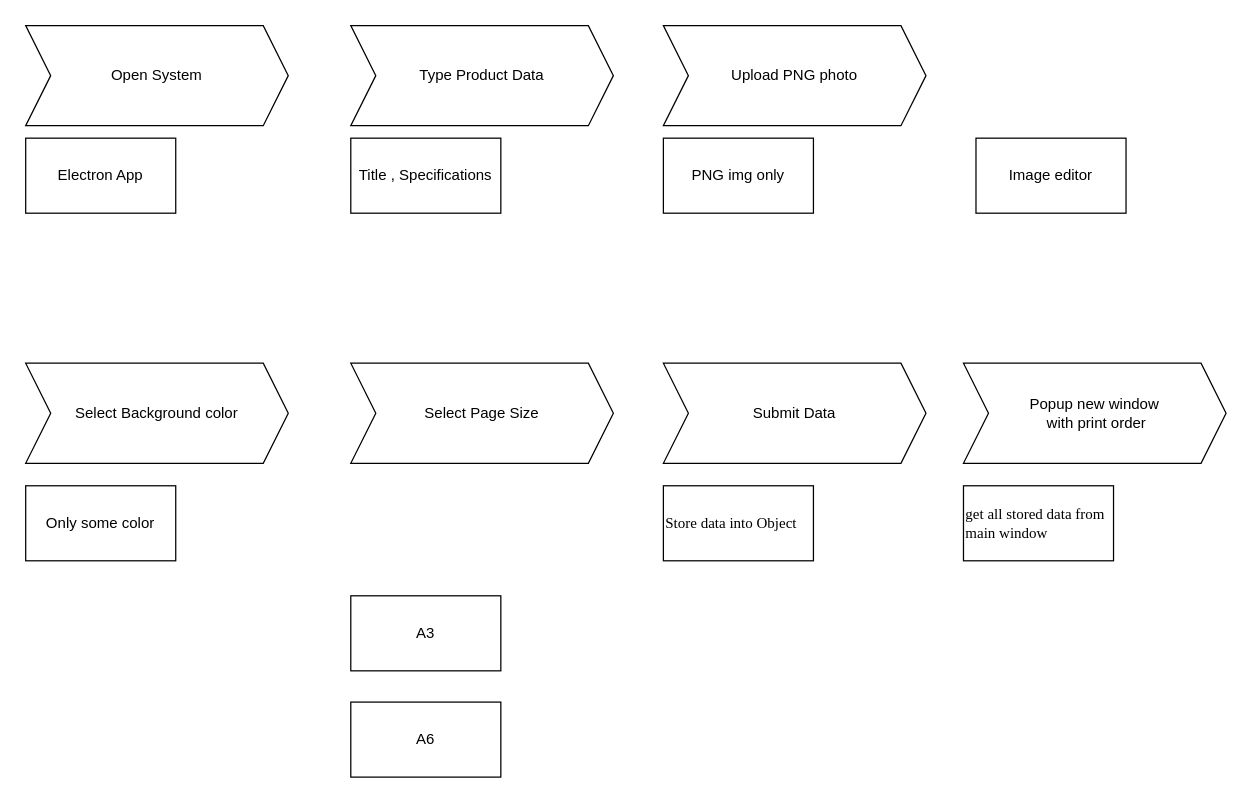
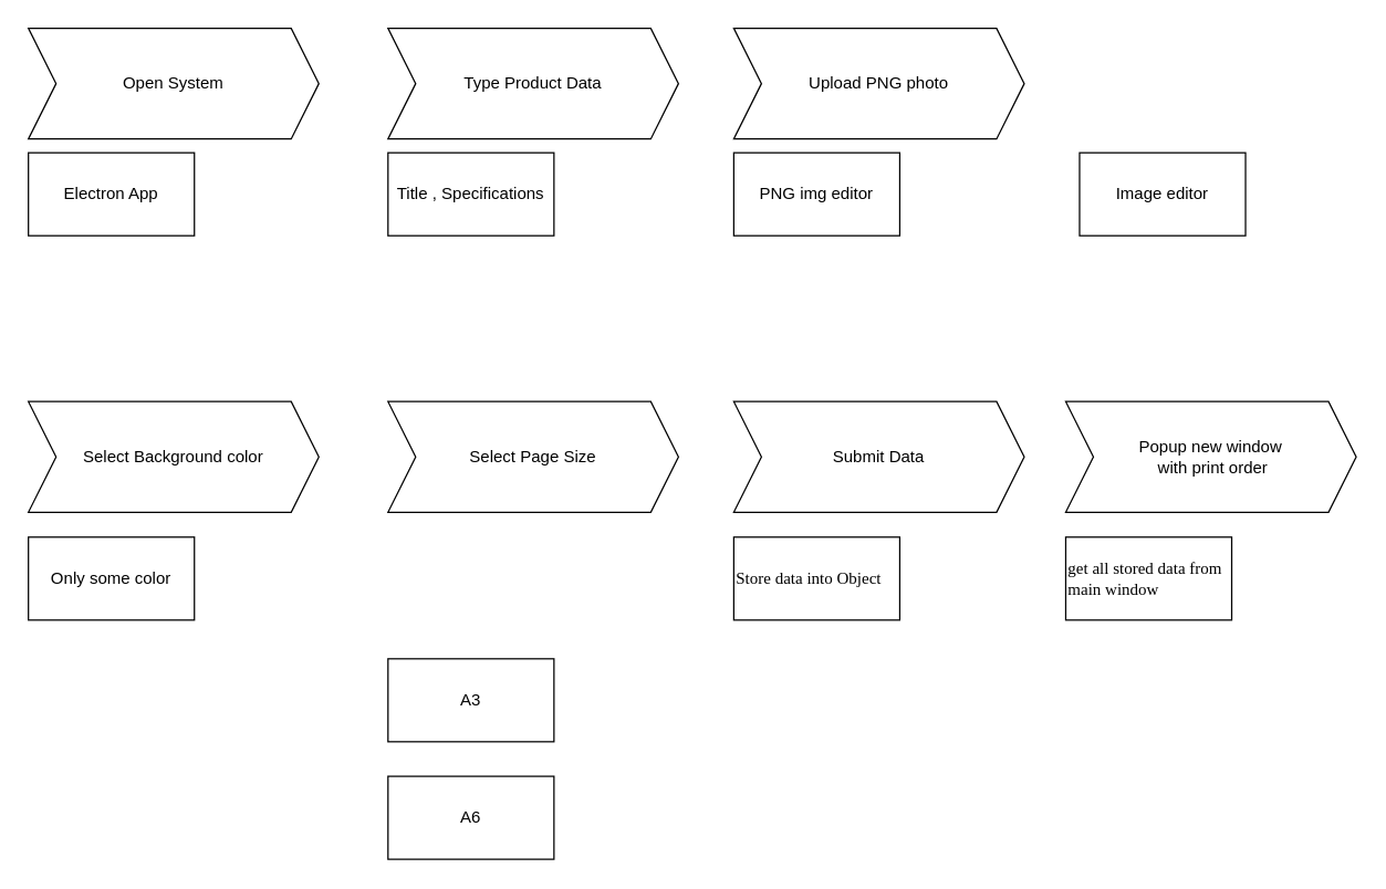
  <mxCell id="0" />
  <mxCell id="1" parent="0" />
  <mxCell id="2" value="Open System" style="shape=step;perimeter=stepPerimeter;whiteSpace=wrap;html=1;fixedSize=1;" parent="1" vertex="1"><mxGeometry x="20" y="20" width="210" height="80" as="geometry" /></mxCell>
  <mxCell id="3" value="Type Product Data" style="shape=step;perimeter=stepPerimeter;whiteSpace=wrap;html=1;fixedSize=1;" parent="1" vertex="1"><mxGeometry x="280" y="20" width="210" height="80" as="geometry" /></mxCell>
  <mxCell id="4" value="Upload PNG photo" style="shape=step;perimeter=stepPerimeter;whiteSpace=wrap;html=1;fixedSize=1;" parent="1" vertex="1"><mxGeometry x="530" y="20" width="210" height="80" as="geometry" /></mxCell>
  <mxCell id="5" value="Select Background color" style="shape=step;perimeter=stepPerimeter;whiteSpace=wrap;html=1;fixedSize=1;" parent="1" vertex="1"><mxGeometry x="20" y="290" width="210" height="80" as="geometry" /></mxCell>
  <mxCell id="6" value="Select Page Size" style="shape=step;perimeter=stepPerimeter;whiteSpace=wrap;html=1;fixedSize=1;" parent="1" vertex="1"><mxGeometry x="280" y="290" width="210" height="80" as="geometry" /></mxCell>
  <mxCell id="7" value="A3" style="rounded=0;whiteSpace=wrap;html=1;" parent="1" vertex="1"><mxGeometry x="280" y="476" width="120" height="60" as="geometry" /></mxCell>
  <mxCell id="8" value="A6" style="rounded=0;whiteSpace=wrap;html=1;" parent="1" vertex="1"><mxGeometry x="280" y="561" width="120" height="60" as="geometry" /></mxCell>
  <mxCell id="9" value="Submit Data" style="shape=step;perimeter=stepPerimeter;whiteSpace=wrap;html=1;fixedSize=1;" parent="1" vertex="1"><mxGeometry x="530" y="290" width="210" height="80" as="geometry" /></mxCell>
  <mxCell id="10" value="Popup new window&lt;br&gt;&amp;nbsp;with print order" style="shape=step;perimeter=stepPerimeter;whiteSpace=wrap;html=1;fixedSize=1;" parent="1" vertex="1"><mxGeometry x="770" y="290" width="210" height="80" as="geometry" /></mxCell>
  <mxCell id="11" value="Electron App" style="rounded=0;whiteSpace=wrap;html=1;" parent="1" vertex="1"><mxGeometry x="20" y="110" width="120" height="60" as="geometry" /></mxCell>
  <mxCell id="12" value="Title , Specifications" style="rounded=0;whiteSpace=wrap;html=1;" parent="1" vertex="1"><mxGeometry x="280" y="110" width="120" height="60" as="geometry" /></mxCell>
- <mxCell id="13" value="PNG img only" style="rounded=0;whiteSpace=wrap;html=1;" parent="1" vertex="1"><mxGeometry x="530" y="110" width="120" height="60" as="geometry" /></mxCell>
+ <mxCell id="13" value="PNG img editor" style="rounded=0;whiteSpace=wrap;html=1;" parent="1" vertex="1"><mxGeometry x="530" y="110" width="120" height="60" as="geometry" /></mxCell>
  <mxCell id="14" value="Only some color" style="rounded=0;whiteSpace=wrap;html=1;" parent="1" vertex="1"><mxGeometry x="20" y="388" width="120" height="60" as="geometry" /></mxCell>
  <mxCell id="15" value="Image editor" style="rounded=0;whiteSpace=wrap;html=1;" parent="1" vertex="1"><mxGeometry x="780" y="110" width="120" height="60" as="geometry" /></mxCell>
  <mxCell id="16" value="Store data into Object" style="rounded=0;whiteSpace=wrap;html=1;shadow=0;glass=0;comic=0;labelBackgroundColor=none;fontFamily=Comic Sans MS;fontSize=12;align=left;" parent="1" vertex="1"><mxGeometry x="530" y="388" width="120" height="60" as="geometry" /></mxCell>
  <mxCell id="17" value="get all stored data from main window" style="rounded=0;whiteSpace=wrap;html=1;shadow=0;glass=0;comic=0;labelBackgroundColor=none;fontFamily=Comic Sans MS;fontSize=12;align=left;" parent="1" vertex="1"><mxGeometry x="770" y="388" width="120" height="60" as="geometry" /></mxCell>
